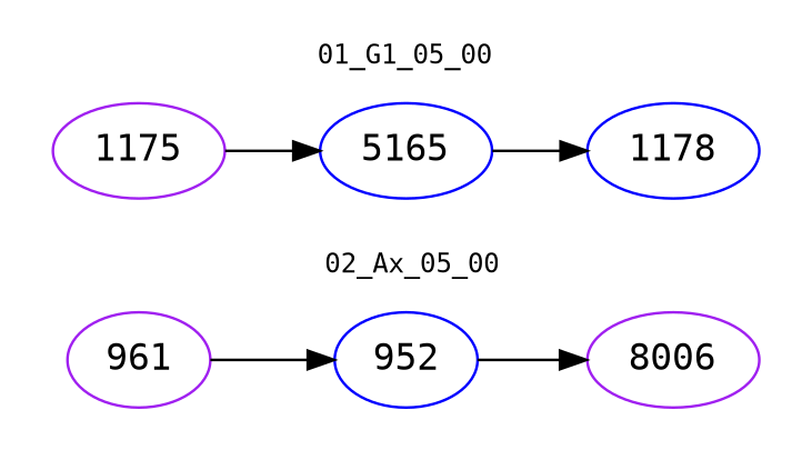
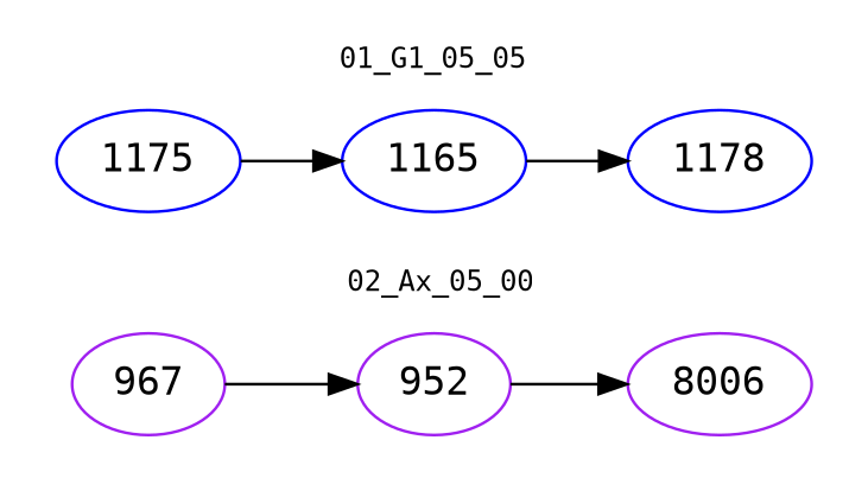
  digraph {
    fontname="DejaVu Sans Mono"
    rankdir=LR
    node [color=blue fontname="DejaVu Sans Mono"]
    edge [color=black fontname="DejaVu Sans Mono"]
-   n1 [color=purple label=961]
-   n2 [label=952]
+   n1 [color=purple label=967]
+   n2 [color=purple label=952]
    n3 [color=purple label=8006]
-   n4 [color=purple label=1175]
-   n5 [label=5165]
+   n4 [label=1175]
+   n5 [label=1165]
    n6 [label=1178]
    subgraph cluster_1 {
      color=white
      fontsize=10
      label="02_Ax_05_00"
      n1
      n2
      n3
    }
    subgraph cluster_2 {
      color=white
      fontsize=10
-     label="01_G1_05_00"
+     label="01_G1_05_05"
      n4
      n5
      n6
    }
    n1 -> n2
    n2 -> n3
    n4 -> n5
    n5 -> n6
  }
